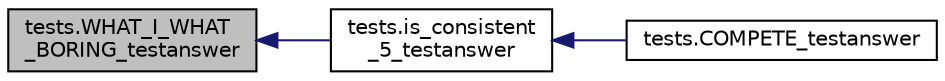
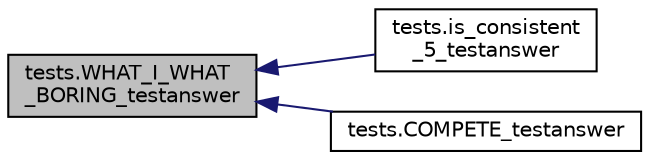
  digraph {
    rankdir=LR
    node [color=black fillcolor=white fontname=Helvetica fontsize=10 shape=record style=filled]
    edge [color=midnightblue dir=back fontname=Helvetica fontsize=10 labelfontname=Helvetica labelfontsize=10 style=solid]
    n1 [fillcolor=grey75 fontcolor=black height=0.2 label="tests.WHAT_I_WHAT\l_BORING_testanswer" width=0.4]
    n2 [height=0.2 label="tests.is_consistent\l_5_testanswer" width=0.4]
    n3 [height=0.2 label="tests.COMPETE_testanswer" width=0.4]
    n1 -> n2
-   n2 -> n3
+   n1 -> n3
  }
